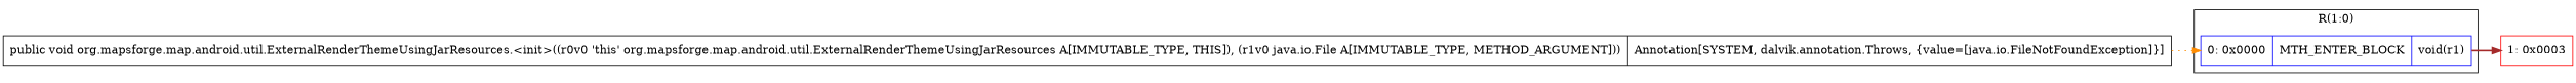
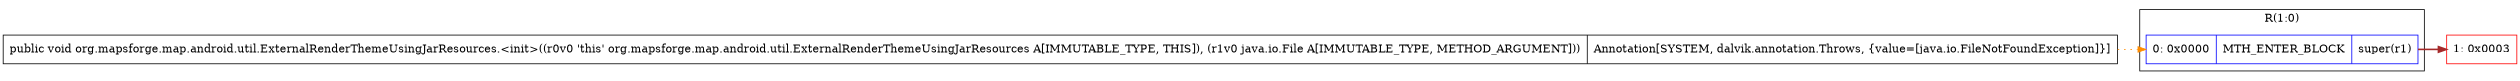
  digraph {
    rankdir=LR
    node [shape=record]
-   n1 [color=blue label="{0\:\ 0x0000|MTH_ENTER_BLOCK\l|void(r1)\l}"]
+   n1 [color=blue label="{0\:\ 0x0000|MTH_ENTER_BLOCK\l|super(r1)\l}"]
    n2 [color=red label="{1\:\ 0x0003}"]
    n3 [label="{public void org.mapsforge.map.android.util.ExternalRenderThemeUsingJarResources.\<init\>((r0v0 'this' org.mapsforge.map.android.util.ExternalRenderThemeUsingJarResources A[IMMUTABLE_TYPE, THIS]), (r1v0 java.io.File A[IMMUTABLE_TYPE, METHOD_ARGUMENT]))  | Annotation[SYSTEM, dalvik.annotation.Throws, \{value=[java.io.FileNotFoundException]\}]\l}"]
    subgraph cluster_1 {
      label="R(1:0)"
      n1
    }
    n1 -> n2 [color=brown style=bold]
    n3 -> n1 [color=darkorange style=dotted]
  }
